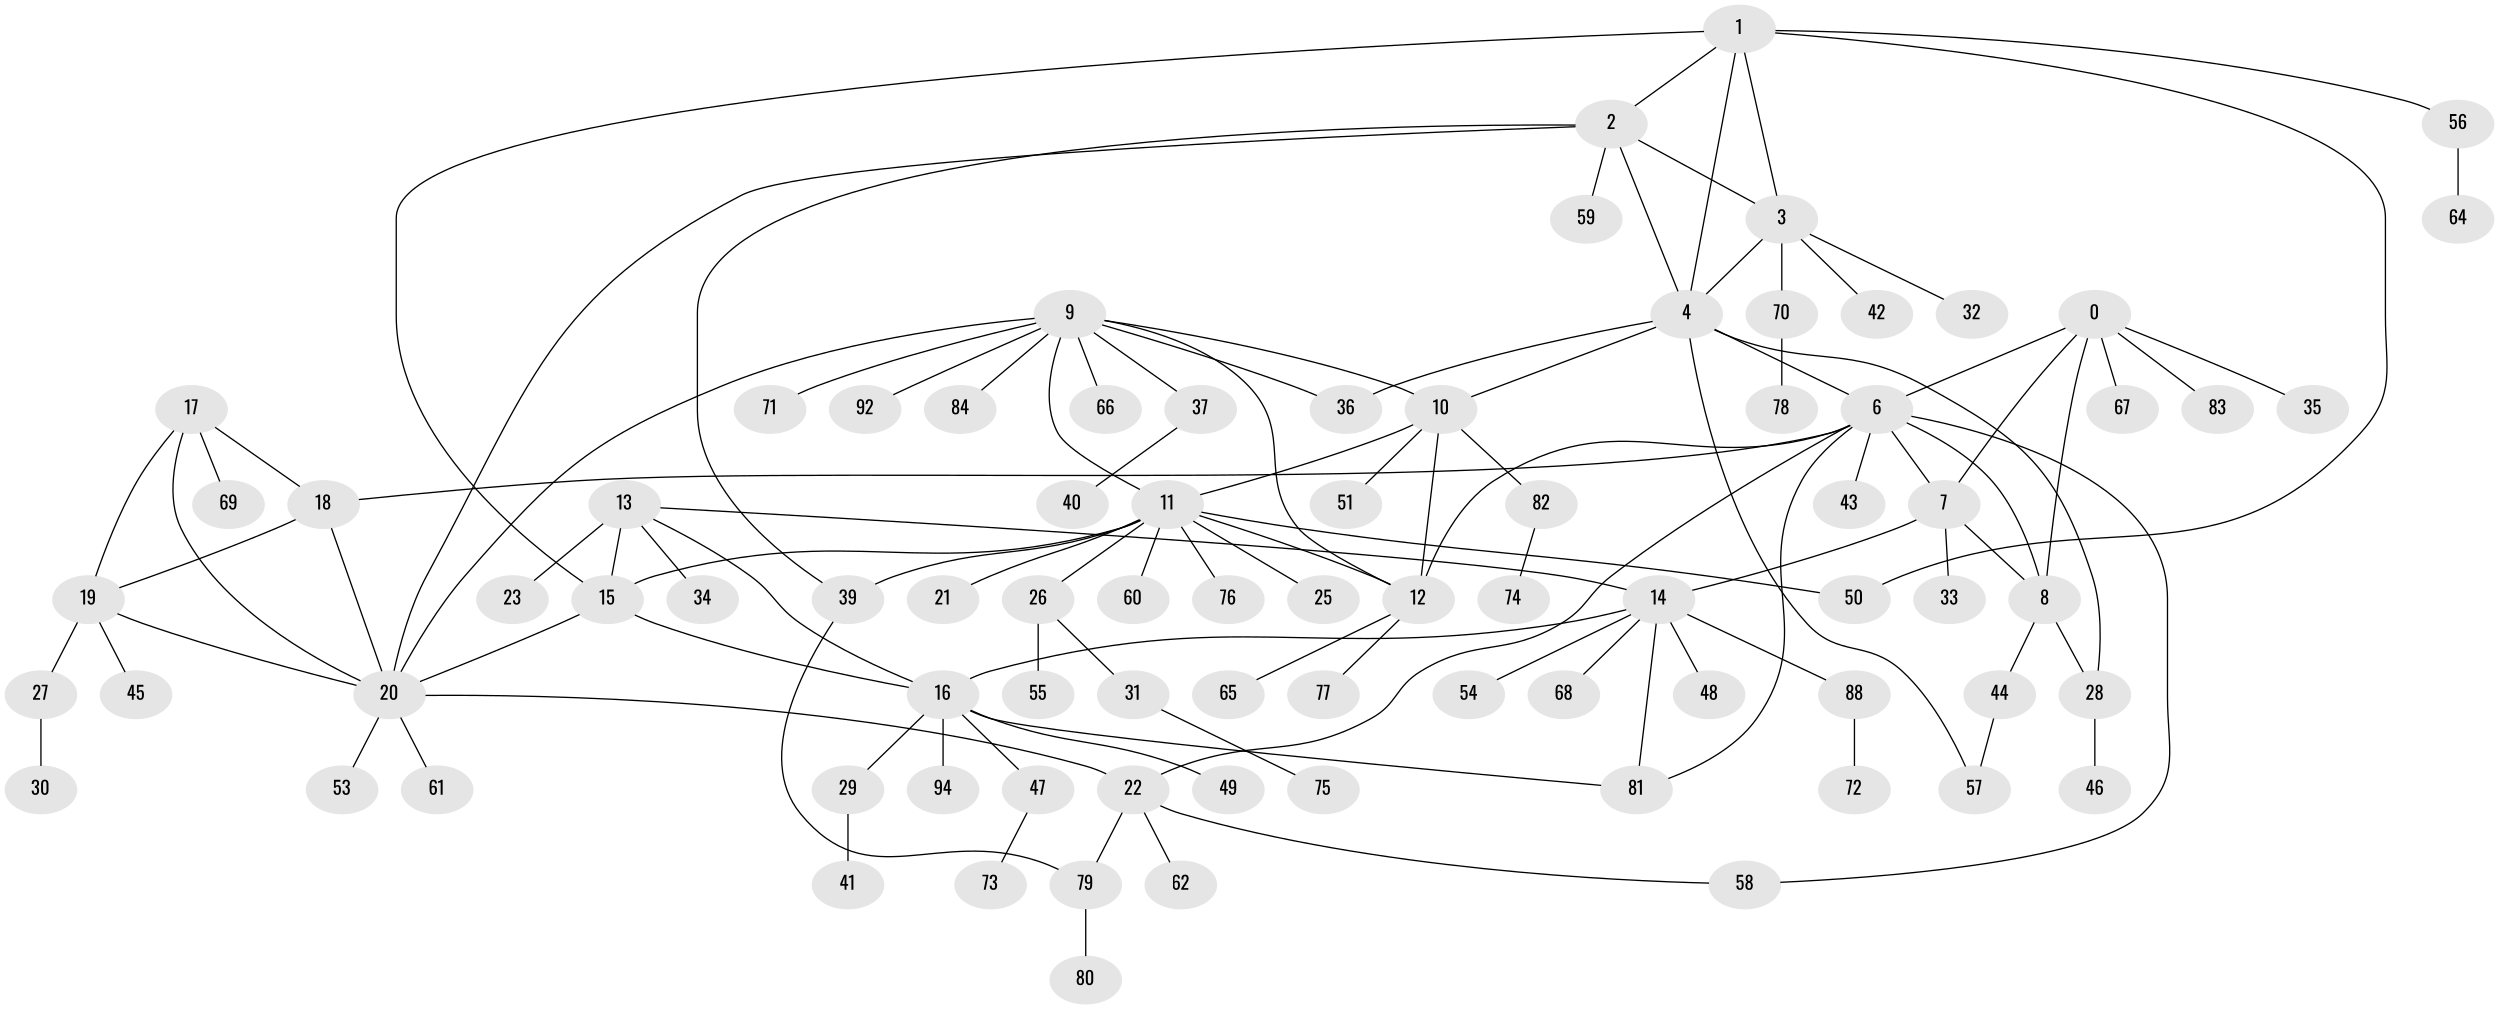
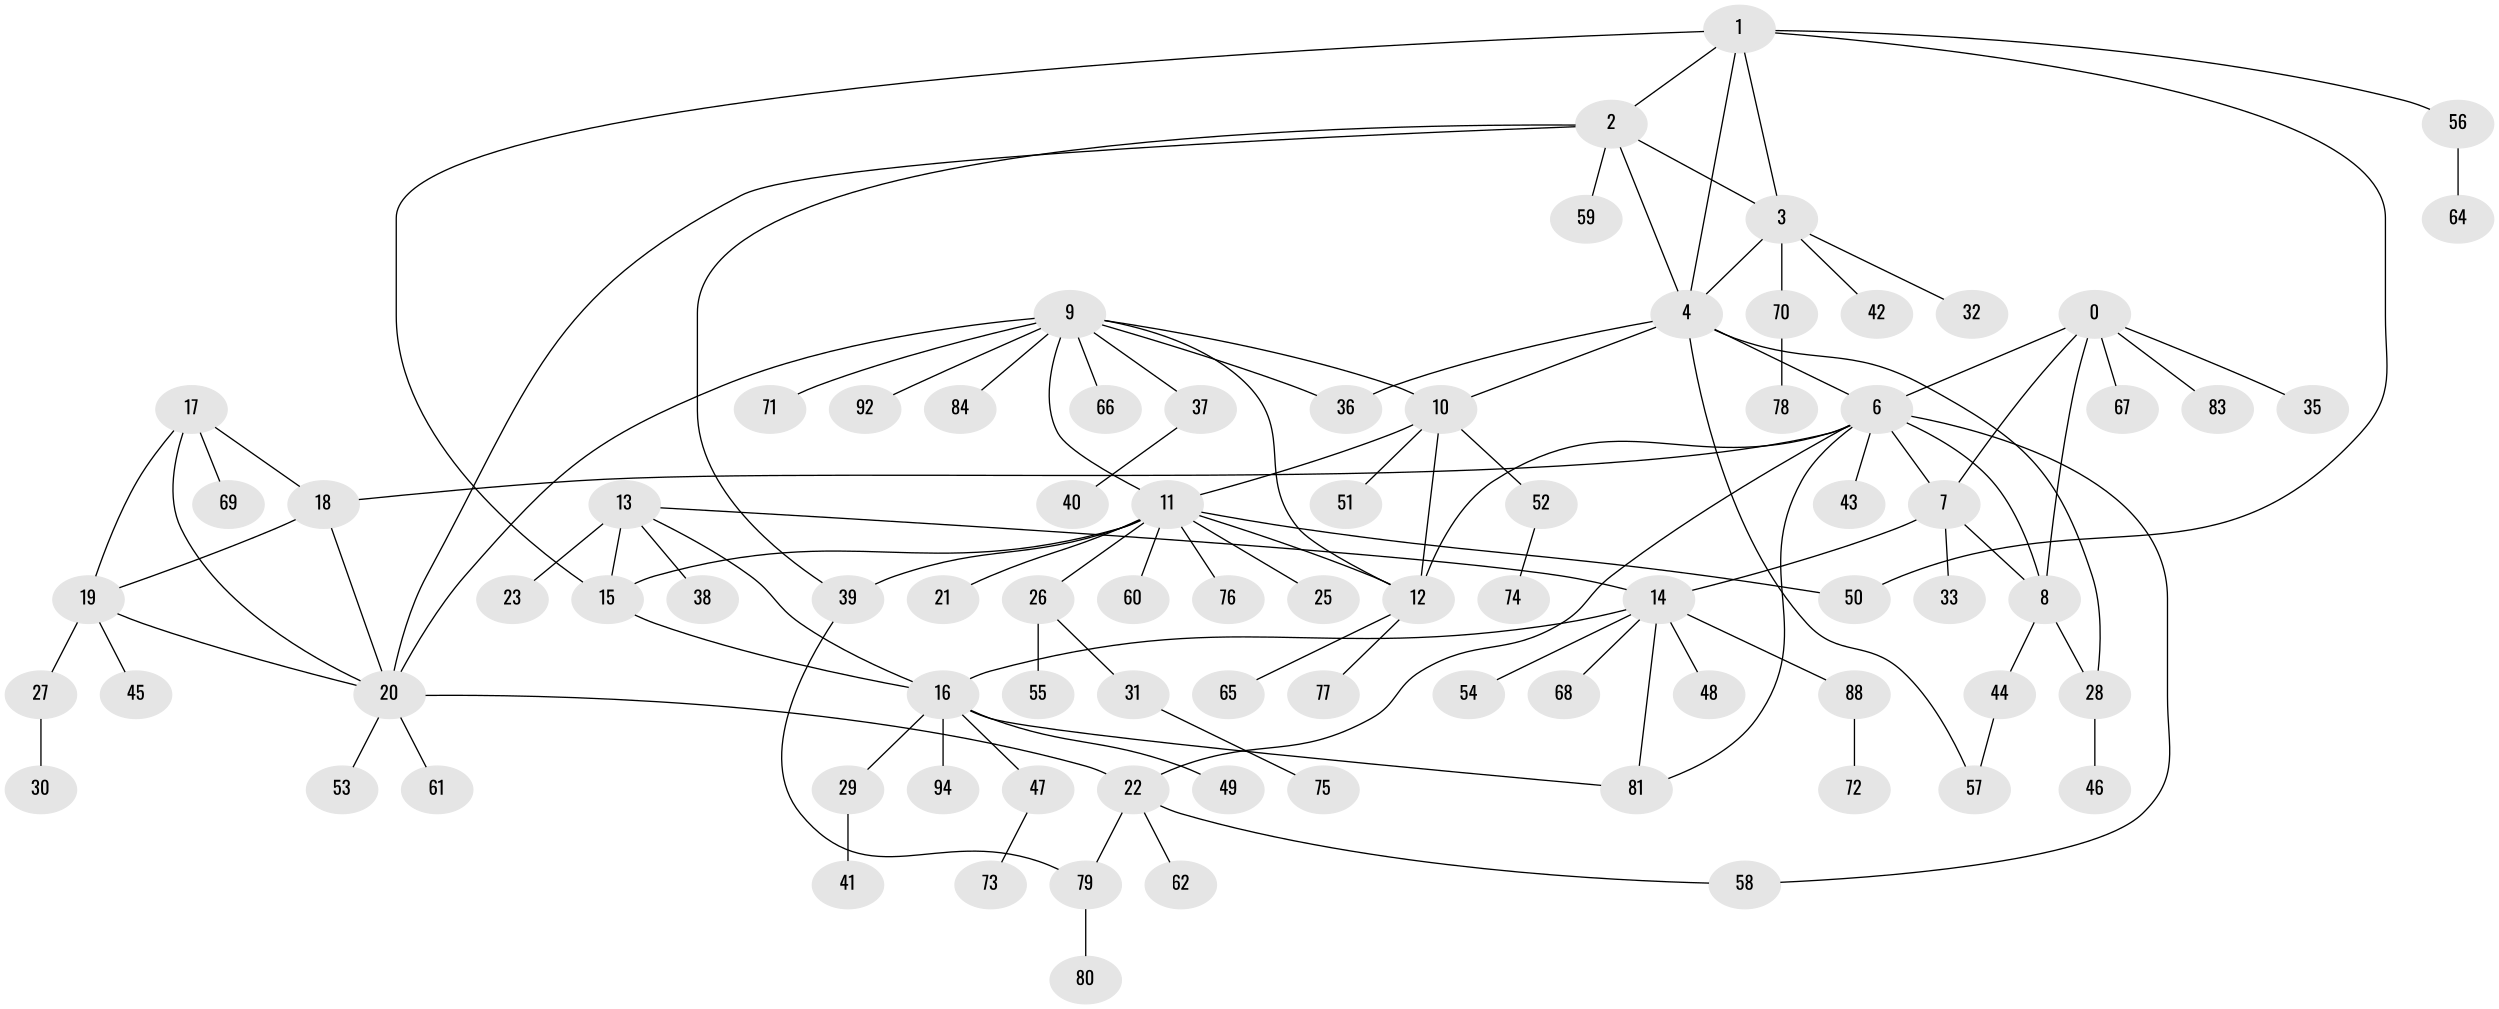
  graph {
    fontname=Oswald
    node [color=gray90 fontname=Oswald style=filled]
    edge [fontname=Oswald]
    1
    2
    3
    4
    15
    50
    56
    20
    39
    59
    32
    42
    70
    6
    10
    28
    36
    57
    16
    64
    22
    53
    61
    79
    78
    7
    8
    12
    18
    43
    58
    81
    11
    51
-   52 [label=82]
+   52
    46
    n37 [label=0]
    35
    67
    83
    14
    33
    44
    65
    77
    19
    62
    n48 [label=88]
    48
    54
    68
    9
    37
    66
    71
    n56 [label=92]
    84
    21
    25
    26
    60
    76
    40
    74
    31
    55
    13
    23
-   34
+   34 [label=38]
    n70 [label=94]
    29
    47
    49
    72
    41
    73
    17
    69
    27
    45
    30
    80
    75
    1 -- 2
    1 -- 3
    1 -- 4
    1 -- 15
    1 -- 50
    1 -- 56
    2 -- 3
    2 -- 4
    2 -- 20
    2 -- 39
    2 -- 59
    3 -- 4
    3 -- 32
    3 -- 42
    3 -- 70
    4 -- 6
    4 -- 10
    4 -- 28
    4 -- 36
    4 -- 57
-   15 -- 20
    15 -- 16
    56 -- 64
    20 -- 22
    20 -- 53
    20 -- 61
    39 -- 79
    70 -- 78
    6 -- 22
    6 -- 7
    6 -- 8
    6 -- 12
    6 -- 18
    6 -- 43
    6 -- 58
    6 -- 81
    10 -- 12
    10 -- 11
    10 -- 51
    10 -- 52
    28 -- 46
    16 -- 81
    16 -- n70
    16 -- 29
    16 -- 47
    16 -- 49
    22 -- 79
    22 -- 58
    22 -- 62
    79 -- 80
    7 -- 8
    7 -- 14
    7 -- 33
    8 -- 28
    8 -- 44
    12 -- 65
    12 -- 77
    18 -- 20
    18 -- 19
    11 -- 15
    11 -- 50
    11 -- 39
    11 -- 12
    11 -- 21
    11 -- 25
    11 -- 26
    11 -- 60
    11 -- 76
    52 -- 74
    n37 -- 6
    n37 -- 7
    n37 -- 8
    n37 -- 35
    n37 -- 67
    n37 -- 83
    14 -- 16
    14 -- 81
    14 -- n48
    14 -- 48
    14 -- 54
    14 -- 68
    44 -- 57
    19 -- 20
    19 -- 27
    19 -- 45
    n48 -- 72
    9 -- 20
    9 -- 10
    9 -- 36
    9 -- 12
    9 -- 11
    9 -- 37
    9 -- 66
    9 -- 71
    9 -- n56
    9 -- 84
    37 -- 40
    26 -- 31
    26 -- 55
    31 -- 75
    13 -- 15
    13 -- 16
    13 -- 14
    13 -- 23
    13 -- 34
    29 -- 41
    47 -- 73
    17 -- 20
    17 -- 18
    17 -- 19
    17 -- 69
    27 -- 30
  }
